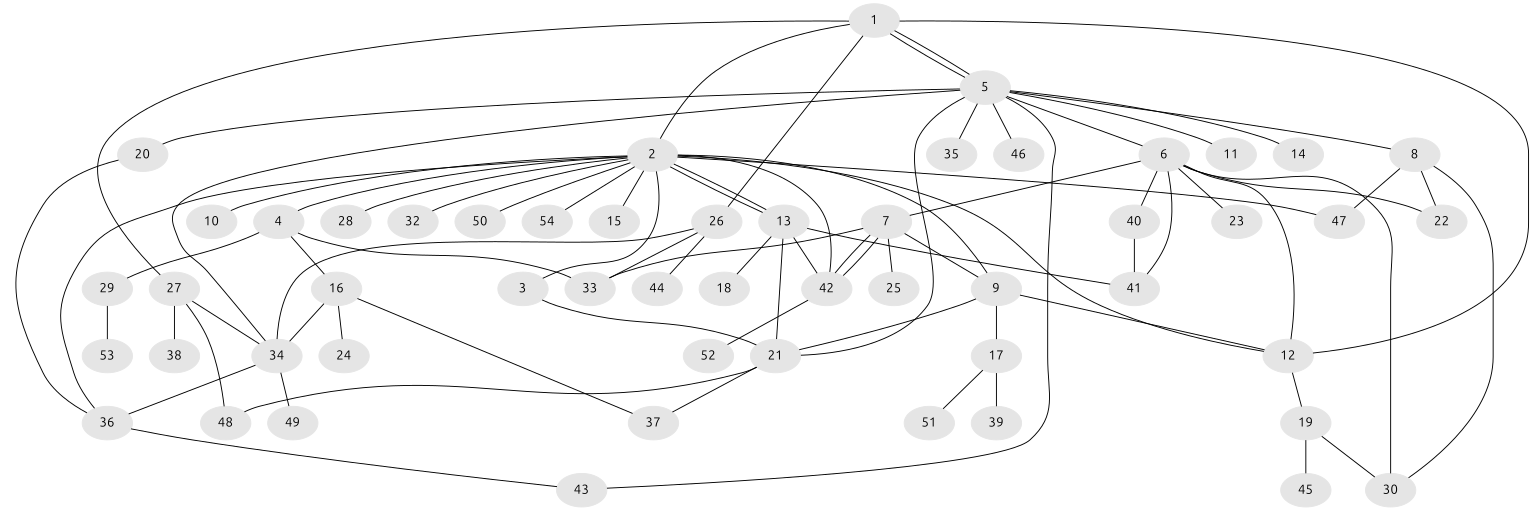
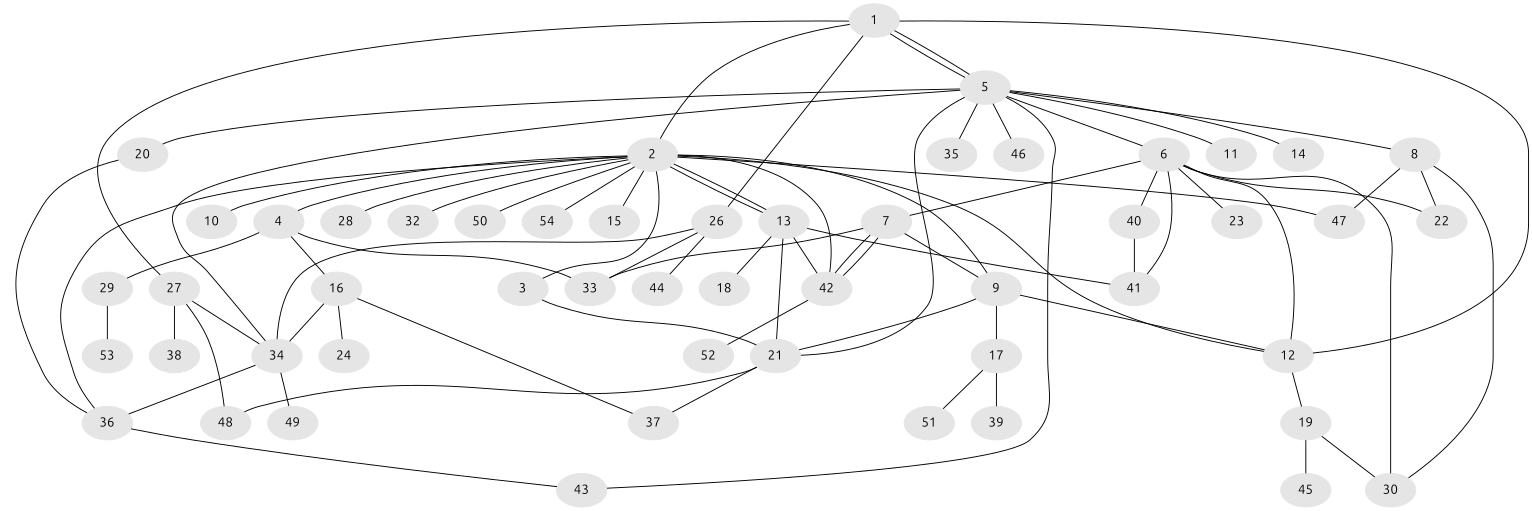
  graph {
    fontname=Ubuntu
    node [color=gray90 fontname=Ubuntu style=filled]
    edge [fontname=Ubuntu]
    1
    2
    5
    12
    26
    27
    3
    4
    9
    10
    13
    15
    28
    32
    36
    42
    47
    50
    54
    21
    6
    8
    11
    14
    20
    34
    35
    43
    46
    19
    33
    44
    48
    38
    16
    29
    17
    41
    18
    52
    37
    24
    53
    7
    22
    23
    30
    40
    49
-   25
    39
    51
    45
    1 -- 2
    1 -- 5
    1 -- 5
    1 -- 12
    1 -- 26
    1 -- 27
    2 -- 12
    2 -- 3
    2 -- 4
    2 -- 9
    2 -- 10
    2 -- 13
    2 -- 13
    2 -- 15
    2 -- 28
    2 -- 32
    2 -- 36
    2 -- 42
    2 -- 47
    2 -- 50
    2 -- 54
    5 -- 21
    5 -- 6
    5 -- 8
    5 -- 11
    5 -- 14
    5 -- 20
    5 -- 34
    5 -- 35
    5 -- 43
    5 -- 46
    12 -- 19
    26 -- 34
    26 -- 33
    26 -- 44
    27 -- 34
    27 -- 48
    27 -- 38
    3 -- 21
    4 -- 33
    4 -- 16
    4 -- 29
    9 -- 12
    9 -- 21
    9 -- 17
    13 -- 42
    13 -- 21
    13 -- 41
    13 -- 18
    36 -- 43
    42 -- 52
    21 -- 48
    21 -- 37
    6 -- 12
    6 -- 41
    6 -- 7
    6 -- 22
    6 -- 23
    6 -- 30
    6 -- 40
    8 -- 47
    8 -- 22
    8 -- 30
    20 -- 36
    34 -- 36
    34 -- 49
    19 -- 30
    19 -- 45
    16 -- 34
    16 -- 37
    16 -- 24
    29 -- 53
    17 -- 39
    17 -- 51
    7 -- 9
    7 -- 42
    7 -- 42
    7 -- 33
-   7 -- 25
    40 -- 41
  }
